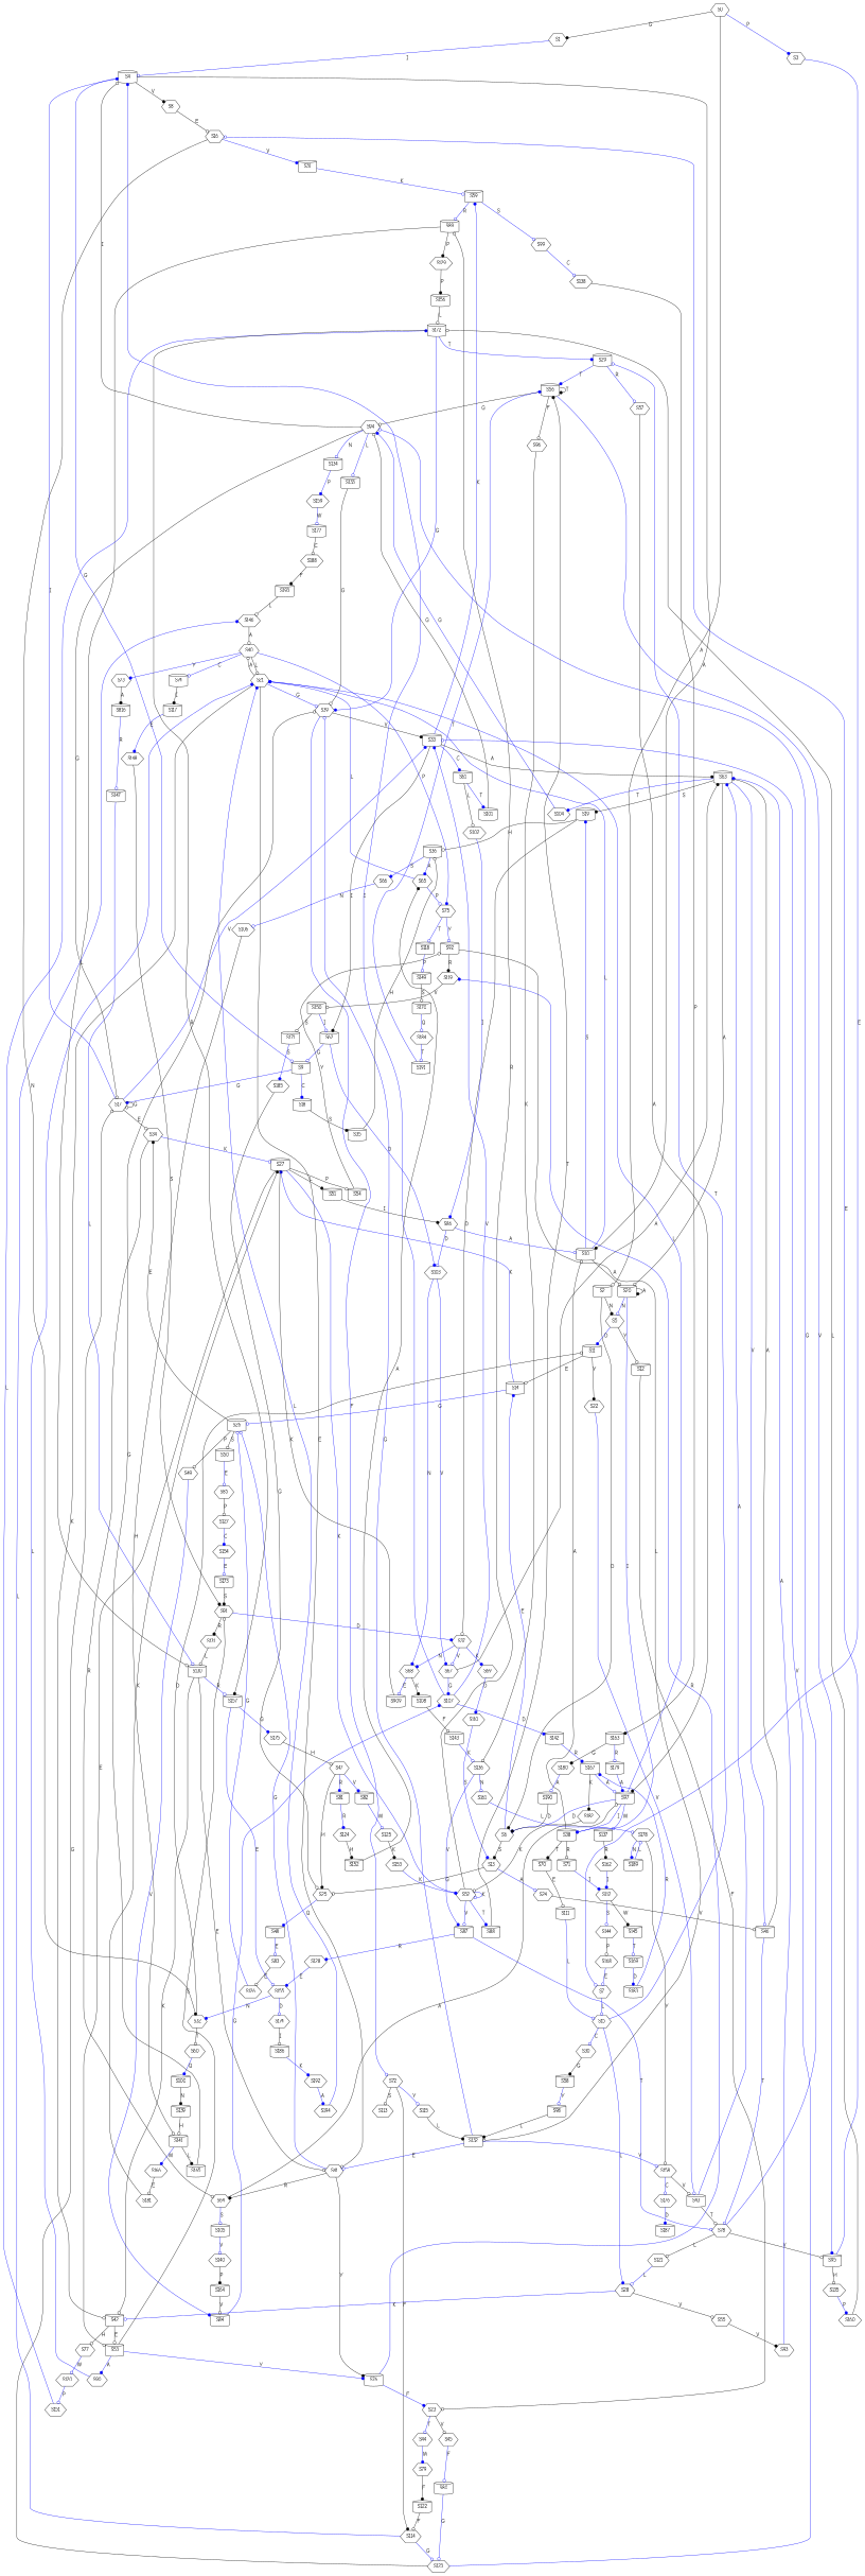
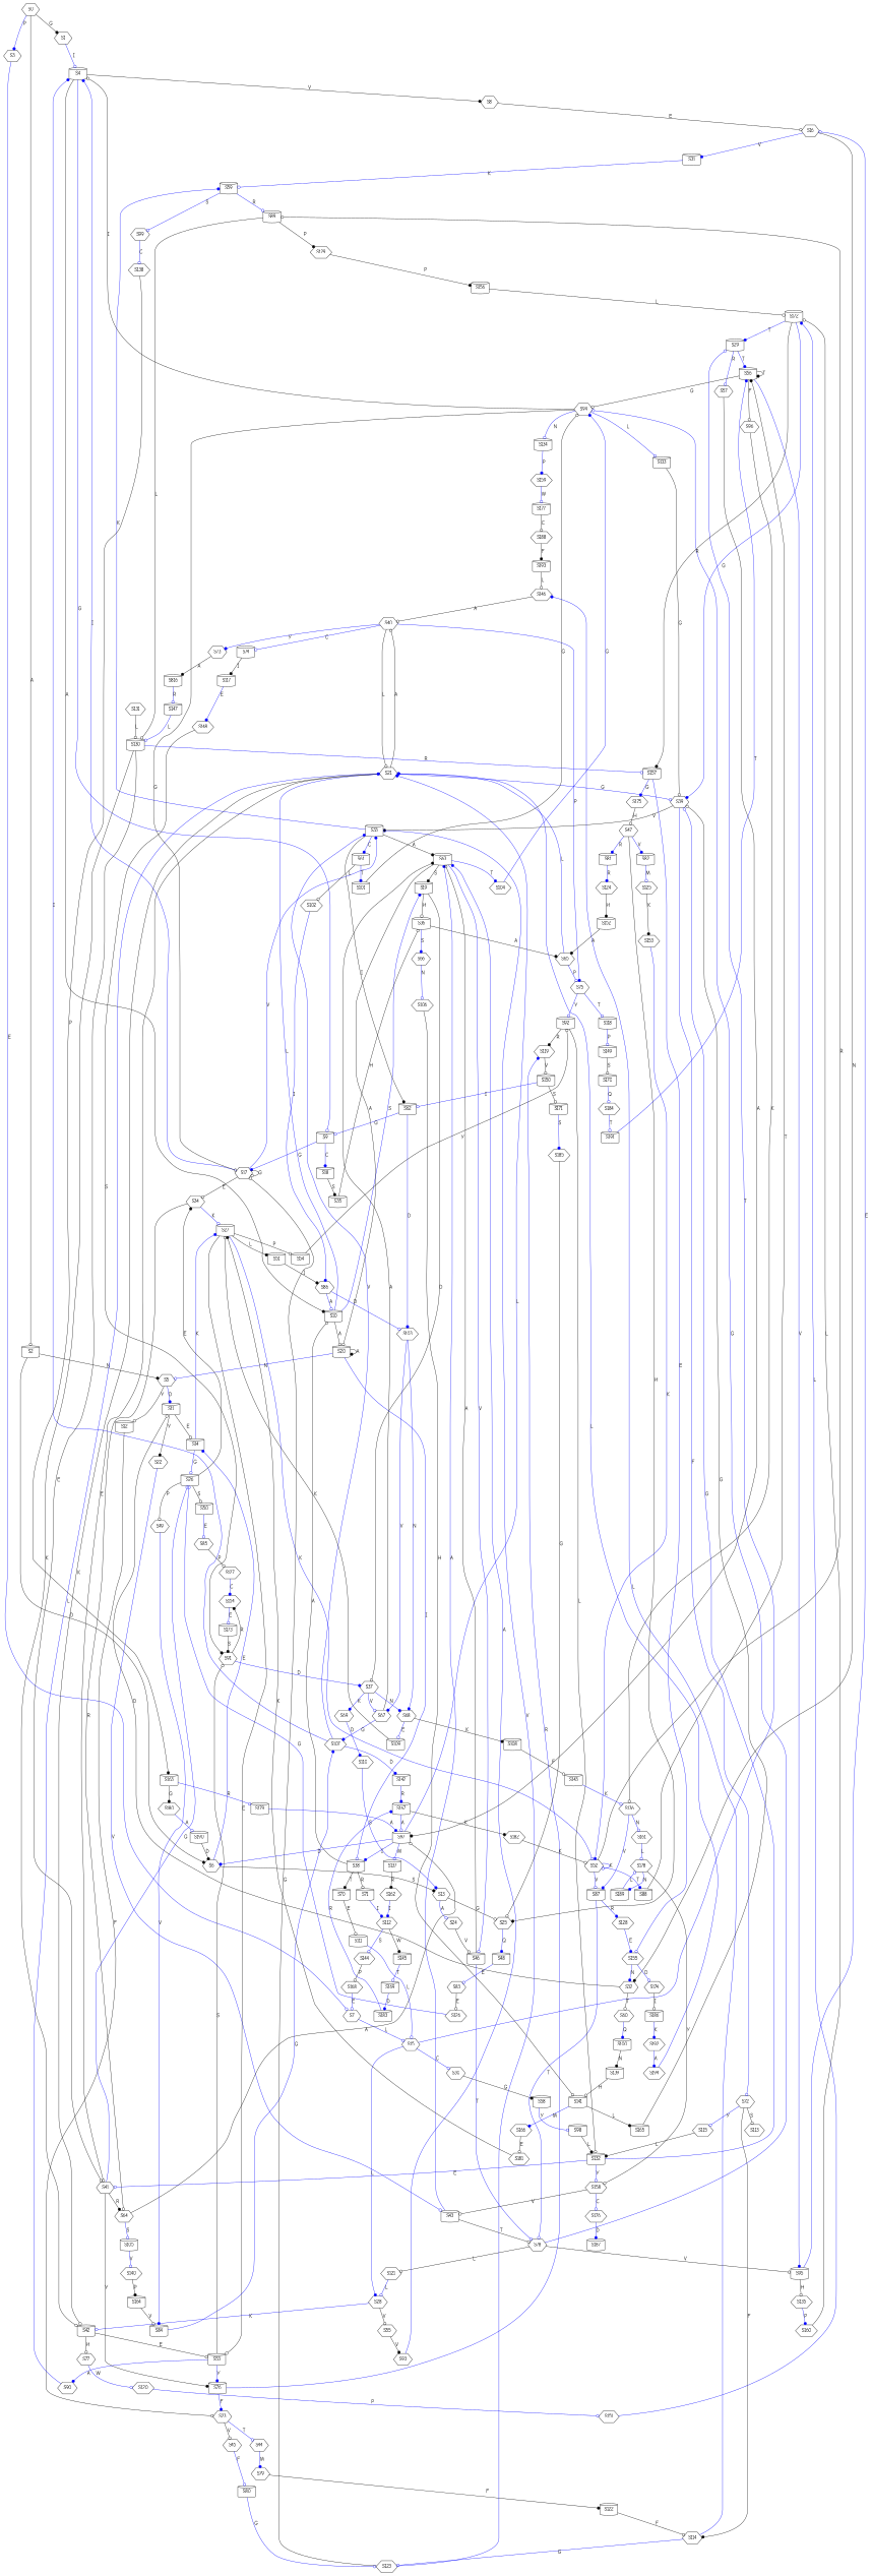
  strict digraph {
    fontname="Comic Neue"
    node [fontname="Comic Neue" shape=hexagon]
    edge [arrowhead=odot color=blue fontname="Comic Neue"]
    S0
    S1
    S2 [shape=cylinder]
    S3
    S4 [shape=cylinder]
    S5
    S6
    S7
    S8
    S9 [shape=cylinder]
    S10 [shape=cylinder]
    S11 [shape=cylinder]
    S12 [shape=cylinder]
    S13
    S14 [shape=cylinder]
    S15
    S16
    S17
    S18 [shape=cylinder]
    S19 [shape=cylinder]
    S20 [shape=cylinder]
    S21
    S22
    S23
    S24
    S25
    S26 [shape=cylinder]
    S27 [shape=cylinder]
    S28
    S29 [shape=cylinder]
    S30
    S31 [shape=cylinder]
    S32
    S33 [shape=cylinder]
    S34
    S35 [shape=cylinder]
    S36 [shape=cylinder]
    S37
    S38 [shape=cylinder]
    S39
    S40
    S41
    S42 [shape=cylinder]
    S43 [shape=cylinder]
    S44
    S45
    S46 [shape=cylinder]
    S48 [shape=cylinder]
    S49
    S50 [shape=cylinder]
    S51 [shape=cylinder]
    S52
    S53 [shape=cylinder]
    S54 [shape=cylinder]
    S55
    S56 [shape=cylinder]
    S57
    S58 [shape=cylinder]
    S59 [shape=cylinder]
    S60
    S61 [shape=cylinder]
    S62 [shape=cylinder]
    S63 [shape=cylinder]
    S64
    S65
    S66
    S67
    S68
    S69
    S70 [shape=cylinder]
    S71 [shape=cylinder]
    S72
    S73
    S74 [shape=cylinder]
    S75
    S76 [shape=cylinder]
    S77
    S78
    S79
    S80 [shape=cylinder]
    S47
    S81 [shape=cylinder]
    S82 [shape=cylinder]
    S83
    S84 [shape=cylinder]
    S85
    S86
    S87 [shape=cylinder]
    S88 [shape=cylinder]
    S89 [shape=cylinder]
    S90
    S91
    S92 [shape=cylinder]
    S93
    S94
    S95 [shape=cylinder]
    S96
    S97 [shape=cylinder]
    S98 [shape=cylinder]
    S99
    S100 [shape=cylinder]
    S101 [shape=cylinder]
    S102
    S103
    S104
    S105 [shape=cylinder]
    S106
    S107
    S108 [shape=cylinder]
-   S109 [shape=cylinder label=S909]
+   S109 [shape=cylinder]
    S110
    S111 [shape=cylinder]
    S112
    S113
    S114
    S115
    n117 [label=S816 shape=cylinder]
    S117 [shape=cylinder]
    S118 [shape=cylinder]
    S119
    S120
    S121
    S122 [shape=cylinder]
    S123
    S124
    S125
    S126
    S127
    S128
    S129
    S130 [shape=cylinder]
    S131
    S132 [shape=cylinder]
    S133 [shape=cylinder]
    S134 [shape=cylinder]
    S135
    S136
    S137 [shape=cylinder]
    S138
    S139 [shape=cylinder]
    S140
    S141 [shape=cylinder]
    S142 [shape=cylinder]
    S143 [shape=cylinder]
    S144
    S145 [shape=cylinder]
    S146
    S147 [shape=cylinder]
    S148
    S149 [shape=cylinder]
    S150 [shape=cylinder]
    S151
    S152 [shape=cylinder]
    S153
    S154
    S155
    S156 [shape=cylinder]
    S157 [shape=cylinder]
    S158
    S159
    S160
    S161
    S162
    S163 [shape=cylinder]
    S164 [shape=cylinder]
    S165 [shape=cylinder]
    S166
    S167 [shape=cylinder]
    S168
    S169 [shape=cylinder]
    S170 [shape=cylinder]
    S171 [shape=cylinder]
    S172 [shape=cylinder]
    S173 [shape=cylinder]
    S174
    S175
    S176
    S177 [shape=cylinder]
    S178
    S179 [shape=cylinder]
    S180
    S181
    S182
    S183 [shape=cylinder]
    S184
    S185
    S186 [shape=cylinder]
    S187 [shape=cylinder]
    S188
    S189 [shape=cylinder]
    S190 [shape=cylinder]
    S191 [shape=cylinder]
    S192
    S193 [shape=cylinder]
    S194
    S0 -> S1 [arrowhead=dot color=black label=G]
    S0 -> S2 [color=black label=A]
    S0 -> S3 [arrowhead=dot label=P]
    S1 -> S4 [label=I]
    S2 -> S5 [arrowhead=dot color=black label=N]
    S2 -> S6 [arrowhead=dot color=black label=D]
    S3 -> S7 [label=E]
    S4 -> S8 [arrowhead=dot color=black label=V]
    S4 -> S9 [label=G]
    S4 -> S10 [arrowhead=dot color=black label=A]
    S5 -> S11 [arrowhead=dot label=D]
    S5 -> S12 [color=black label=Y]
    S6 -> S13 [arrowhead=dot color=black label=S]
    S6 -> S14 [arrowhead=dot label=E]
    S7 -> S15 [label=L]
    S8 -> S16 [color=black label=E]
    S9 -> S17 [arrowhead=dot label=G]
    S9 -> S18 [arrowhead=dot label=C]
    S10 -> S19 [arrowhead=dot label=S]
    S10 -> S20 [color=black label=A]
    S10 -> S21 [label=L]
    S11 -> S14 [color=black label=E]
    S11 -> S22 [arrowhead=dot color=black label=Y]
    S12 -> S23 [color=black label=F]
    S13 -> S24 [label=A]
    S13 -> S25 [color=black label=G]
    S14 -> S26 [label=G]
    S14 -> S27 [arrowhead=dot label=K]
    S15 -> S28 [arrowhead=dot label=L]
    S15 -> S29 [label=T]
    S15 -> S30 [label=C]
    S16 -> S31 [arrowhead=dot label=V]
    S16 -> S32 [arrowhead=dot color=black label=N]
    S17 -> S4 [arrowhead=dot label=I]
    S17 -> S17 [color=black label=G]
    S17 -> S33 [arrowhead=dot label=V]
    S17 -> S34 [color=black label=E]
    S18 -> S35 [arrowhead=dot color=black label=S]
    S19 -> S36 [color=black label=H]
    S19 -> S37 [color=black label=D]
    S20 -> S5 [label=N]
    S20 -> S20 [arrowhead=dot color=black label=A]
    S20 -> S38 [label=I]
    S21 -> S39 [label=G]
    S21 -> S40 [color=black label=A]
    S21 -> S41 [color=black label=E]
    S21 -> S42 [color=black label=K]
    S22 -> S43 [label=V]
    S23 -> S44 [label=T]
    S23 -> S45 [color=black label=V]
    S24 -> S46 [color=black label=V]
    S25 -> S48 [arrowhead=dot label=Q]
    S26 -> S34 [arrowhead=dot color=black label=E]
    S26 -> S49 [color=black label=P]
    S26 -> S50 [color=black label=S]
    S27 -> S51 [arrowhead=dot color=black label=L]
    S27 -> S52 [label=K]
    S27 -> S53 [color=black label=E]
    S27 -> S54 [color=black label=P]
    S28 -> S42 [label=K]
    S28 -> S55 [color=black label=V]
    S29 -> S56 [arrowhead=dot label=T]
    S29 -> S57 [label=R]
    S30 -> S58 [arrowhead=dot color=black label=G]
    S31 -> S59 [label=K]
    S32 -> S11 [color=black label=D]
    S32 -> S60 [color=black label=T]
    S33 -> S59 [arrowhead=dot label=K]
    S33 -> S61 [arrowhead=dot label=C]
    S33 -> S62 [arrowhead=dot color=black label=I]
    S33 -> S63 [arrowhead=dot color=black label=A]
    S34 -> S27 [label=K]
    S34 -> S64 [color=black label=R]
    S35 -> S36 [color=black label=H]
-   S36 -> S65 [arrowhead=dot label=A]
+   S36 -> S65 [arrowhead=dot color=black label=A]
    S36 -> S66 [arrowhead=dot label=S]
    S37 -> S67 [label=V]
    S37 -> S68 [arrowhead=dot label=N]
    S37 -> S69 [arrowhead=dot label=K]
    S38 -> S10 [color=black label=A]
    S38 -> S70 [arrowhead=dot color=black label=T]
    S38 -> S71 [color=black label=R]
    S39 -> S33 [arrowhead=dot color=black label=V]
    S39 -> S72 [label=F]
    S40 -> S21 [color=black label=L]
    S40 -> S73 [arrowhead=dot label=Y]
    S40 -> S74 [label=C]
    S40 -> S75 [arrowhead=dot label=P]
    S41 -> S26 [label=G]
    S41 -> S64 [arrowhead=dot color=black label=R]
    S41 -> S76 [arrowhead=dot color=black label=Y]
    S42 -> S53 [color=black label=E]
    S42 -> S77 [color=black label=H]
    S43 -> S63 [arrowhead=dot label=A]
    S43 -> S78 [color=black label=T]
    S44 -> S79 [arrowhead=dot label=M]
    S45 -> S80 [label=F]
    S46 -> S63 [color=black label=A]
    S46 -> S78 [label=T]
    S48 -> S83 [label=E]
    S49 -> S84 [arrowhead=dot label=V]
    S50 -> S85 [label=E]
    S51 -> S86 [arrowhead=dot color=black label=I]
    S52 -> S52 [label=K]
    S52 -> S87 [label=V]
    S52 -> S88 [arrowhead=dot label=T]
    S52 -> S89 [color=black label=R]
    S53 -> S76 [arrowhead=dot label=Y]
    S53 -> S90 [arrowhead=dot label=A]
    S53 -> S91 [color=black label=S]
    S54 -> S92 [color=black label=Y]
    S55 -> S93 [arrowhead=dot color=black label=V]
    S56 -> S56 [arrowhead=dot color=black label=T]
    S56 -> S94 [color=black label=G]
    S56 -> S95 [arrowhead=dot label=V]
    S56 -> S96 [color=black label=F]
    S57 -> S97 [arrowhead=dot color=black label=A]
    S58 -> S98 [label=Y]
    S59 -> S89 [label=R]
    S59 -> S99 [label=S]
    S60 -> S100 [arrowhead=dot label=Q]
    S61 -> S101 [arrowhead=dot label=T]
    S61 -> S102 [color=black label=L]
    S62 -> S9 [label=G]
    S62 -> S103 [arrowhead=dot label=D]
    S63 -> S19 [arrowhead=dot color=black label=S]
    S63 -> S20 [color=black label=A]
    S63 -> S46 [label=V]
    S63 -> S104 [arrowhead=dot label=T]
    S64 -> S97 [color=black label=A]
    S64 -> S105 [label=S]
    S65 -> S21 [arrowhead=dot label=L]
    S65 -> S75 [label=P]
    S66 -> S106 [label=N]
    S67 -> S63 [arrowhead=dot color=black label=A]
    S67 -> S107 [arrowhead=dot label=G]
    S68 -> S108 [arrowhead=dot color=black label=K]
    S68 -> S109 [label=E]
    S69 -> S110 [arrowhead=dot label=D]
    S70 -> S111 [color=black label=E]
    S71 -> S112 [arrowhead=dot label=I]
    S72 -> S113 [color=black label=S]
    S72 -> S114 [arrowhead=dot color=black label=F]
    S72 -> S115 [label=Y]
    S73 -> n117 [arrowhead=dot color=black label=A]
    S74 -> S117 [arrowhead=dot color=black label=I]
    S75 -> S92 [label=Y]
    S75 -> S118 [label=T]
    S76 -> S23 [arrowhead=dot label=F]
    S76 -> S119 [arrowhead=dot label=R]
    S77 -> S120 [label=W]
    S78 -> S94 [label=G]
    S78 -> S95 [color=black label=V]
    S78 -> S121 [color=black label=L]
    S79 -> S122 [arrowhead=dot color=black label=F]
    S80 -> S123 [label=G]
    S47 -> S25 [arrowhead=dot color=black label=H]
    S47 -> S81 [arrowhead=dot label=R]
    S47 -> S82 [arrowhead=dot label=V]
    S81 -> S124 [arrowhead=dot label=R]
    S82 -> S125 [label=M]
    S83 -> S126 [color=black label=E]
    S84 -> S107 [arrowhead=dot label=G]
    S85 -> S127 [color=black label=P]
    S86 -> S10 [label=A]
    S86 -> S103 [label=D]
    S87 -> S78 [label=T]
    S87 -> S128 [arrowhead=dot label=R]
    S88 -> S56 [arrowhead=dot color=black label=T]
    S89 -> S129 [arrowhead=dot color=black label=P]
    S89 -> S130 [color=black label=L]
    S90 -> S21 [arrowhead=dot label=L]
    S91 -> S37 [arrowhead=dot label=D]
-   S91 -> S131 [arrowhead=dot color=black label=R]
+   S91 -> S154 [arrowhead=dot color=black label=R]
    S92 -> S119 [arrowhead=dot color=black label=R]
    S92 -> S132 [color=black label=L]
    S93 -> S63 [arrowhead=dot label=A]
    S94 -> S4 [color=black label=I]
    S94 -> S17 [color=black label=G]
    S94 -> S133 [label=L]
    S94 -> S134 [label=N]
    S95 -> S16 [label=E]
    S95 -> S135 [color=black label=H]
    S96 -> S136 [color=black label=K]
    S97 -> S6 [arrowhead=dot label=D]
    S97 -> S21 [arrowhead=dot label=L]
    S97 -> S38 [arrowhead=dot label=I]
    S97 -> S137 [label=M]
    S98 -> S132 [arrowhead=dot color=black label=L]
    S99 -> S138 [label=C]
    S100 -> S139 [arrowhead=dot color=black label=N]
    S101 -> S94 [color=black label=G]
    S102 -> S86 [arrowhead=dot label=I]
    S103 -> S67 [arrowhead=dot label=V]
    S103 -> S68 [arrowhead=dot label=N]
    S104 -> S94 [arrowhead=dot label=G]
    S105 -> S140 [label=V]
    S106 -> S141 [color=black label=H]
    S107 -> S4 [arrowhead=dot label=I]
    S107 -> S33 [arrowhead=dot label=V]
    S107 -> S142 [arrowhead=dot label=D]
    S108 -> S143 [color=black label=F]
    S109 -> S27 [color=black label=K]
    S110 -> S13 [arrowhead=dot label=S]
    S111 -> S15 [label=L]
    S112 -> S144 [label=S]
    S112 -> S145 [arrowhead=dot color=black label=W]
    S114 -> S123 [label=G]
    S114 -> S146 [arrowhead=dot label=L]
    S115 -> S132 [arrowhead=dot color=black label=L]
    n117 -> S147 [label=R]
    S117 -> S148 [arrowhead=dot label=E]
    S118 -> S149 [label=P]
    S119 -> S150 [color=black label=V]
    S120 -> S151 [label=P]
    S121 -> S28 [label=L]
    S122 -> S114 [color=black label=F]
    S123 -> S17 [color=black label=G]
    S123 -> S33 [label=V]
    S124 -> S152 [arrowhead=dot color=black label=H]
    S125 -> S153 [arrowhead=dot color=black label=K]
    S126 -> S26 [label=G]
    S127 -> S154 [arrowhead=dot label=C]
    S128 -> S155 [arrowhead=dot label=E]
    S129 -> S156 [arrowhead=dot color=black label=P]
    S130 -> S41 [color=black label=E]
    S130 -> S42 [color=black label=K]
    S130 -> S157 [label=R]
    S131 -> S130 [color=black label=L]
    S132 -> S39 [label=G]
    S132 -> S41 [label=E]
    S132 -> S158 [label=Y]
    S133 -> S39 [color=black label=G]
    S134 -> S159 [arrowhead=dot label=P]
    S135 -> S160 [arrowhead=dot label=P]
    S136 -> S87 [arrowhead=dot label=V]
    S136 -> S161 [label=N]
    S137 -> S162 [arrowhead=dot color=black label=R]
    S138 -> S163 [arrowhead=dot color=black label=P]
    S139 -> S141 [color=black label=H]
    S140 -> S164 [arrowhead=dot color=black label=P]
    S141 -> S165 [arrowhead=dot color=black label=L]
    S141 -> S166 [arrowhead=dot label=M]
    S142 -> S167 [arrowhead=dot label=R]
    S143 -> S136 [label=K]
    S144 -> S168 [color=black label=P]
    S145 -> S169 [label=T]
    S146 -> S40 [color=black label=A]
    S147 -> S130 [label=L]
    S148 -> S91 [arrowhead=dot color=black label=S]
    S149 -> S170 [color=black label=S]
    S150 -> S62 [label=I]
    S150 -> S171 [color=black label=S]
    S151 -> S172 [arrowhead=dot label=L]
    S152 -> S65 [arrowhead=dot color=black label=A]
    S153 -> S52 [arrowhead=dot label=K]
    S154 -> S173 [label=E]
    S155 -> S32 [arrowhead=dot label=N]
    S155 -> S174 [label=D]
    S156 -> S172 [color=black label=L]
    S157 -> S155 [label=E]
    S157 -> S175 [arrowhead=dot label=G]
    S158 -> S43 [color=black label=V]
    S158 -> S176 [label=C]
    S159 -> S177 [label=W]
    S160 -> S172 [color=black label=L]
    S161 -> S178 [label=L]
    S162 -> S112 [arrowhead=dot label=I]
    S163 -> S179 [label=R]
    S163 -> S180 [arrowhead=dot color=black label=G]
    S164 -> S84 [color=black label=V]
    S165 -> S39 [color=black label=G]
    S166 -> S181 [color=black label=E]
    S167 -> S97 [label=A]
    S167 -> S182 [arrowhead=dot color=black label=K]
    S168 -> S7 [label=E]
    S169 -> S183 [arrowhead=dot label=D]
    S170 -> S184 [label=Q]
    S171 -> S185 [arrowhead=dot label=S]
    S172 -> S29 [arrowhead=dot label=T]
    S172 -> S39 [arrowhead=dot label=G]
    S172 -> S157 [arrowhead=dot color=black label=R]
    S173 -> S91 [arrowhead=dot color=black label=S]
    S174 -> S186 [color=black label=I]
    S175 -> S47 [color=black label=H]
    S176 -> S187 [arrowhead=dot label=D]
    S177 -> S188 [color=black label=C]
    S178 -> S158 [color=black label=Y]
    S178 -> S189 [arrowhead=dot label=N]
    S179 -> S97 [arrowhead=dot label=A]
    S180 -> S190 [label=A]
    S181 -> S27 [arrowhead=dot color=black label=K]
    S182 -> S52 [color=black label=K]
    S183 -> S167 [arrowhead=dot label=R]
    S184 -> S191 [label=T]
    S185 -> S25 [color=black label=G]
    S186 -> S192 [arrowhead=dot label=K]
    S188 -> S193 [arrowhead=dot color=black label=F]
    S189 -> S178 [label=L]
    S190 -> S6 [arrowhead=dot color=black label=D]
    S191 -> S56 [arrowhead=dot label=T]
    S192 -> S194 [arrowhead=dot label=A]
    S193 -> S146 [color=black label=L]
    S194 -> S21 [arrowhead=dot label=L]
  }
